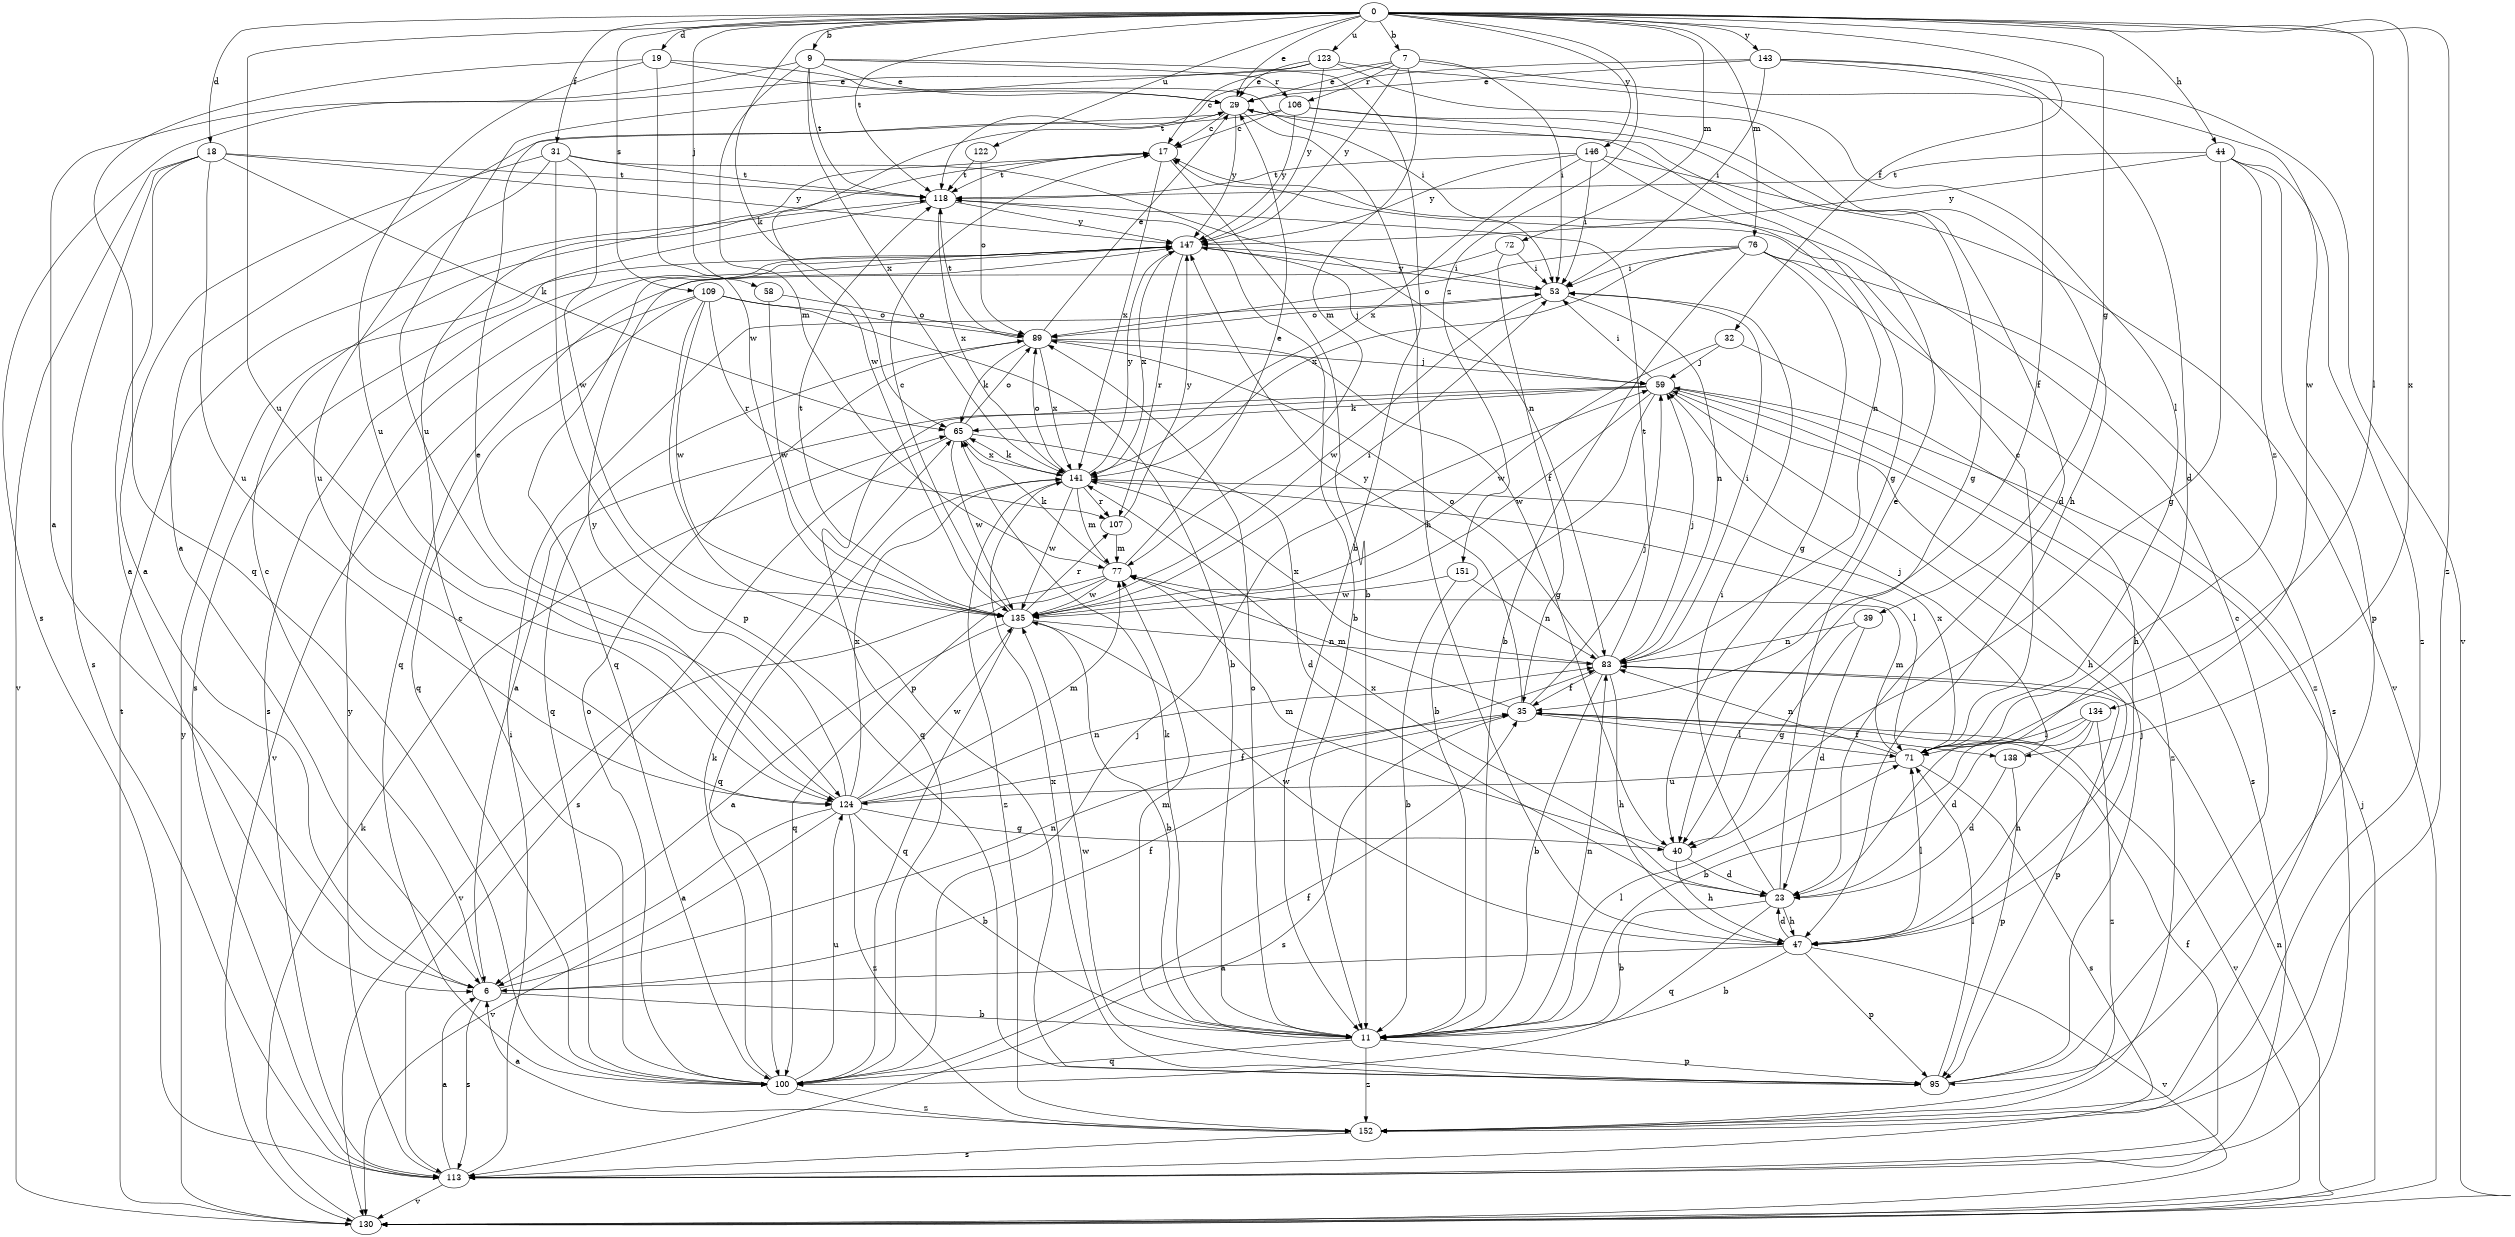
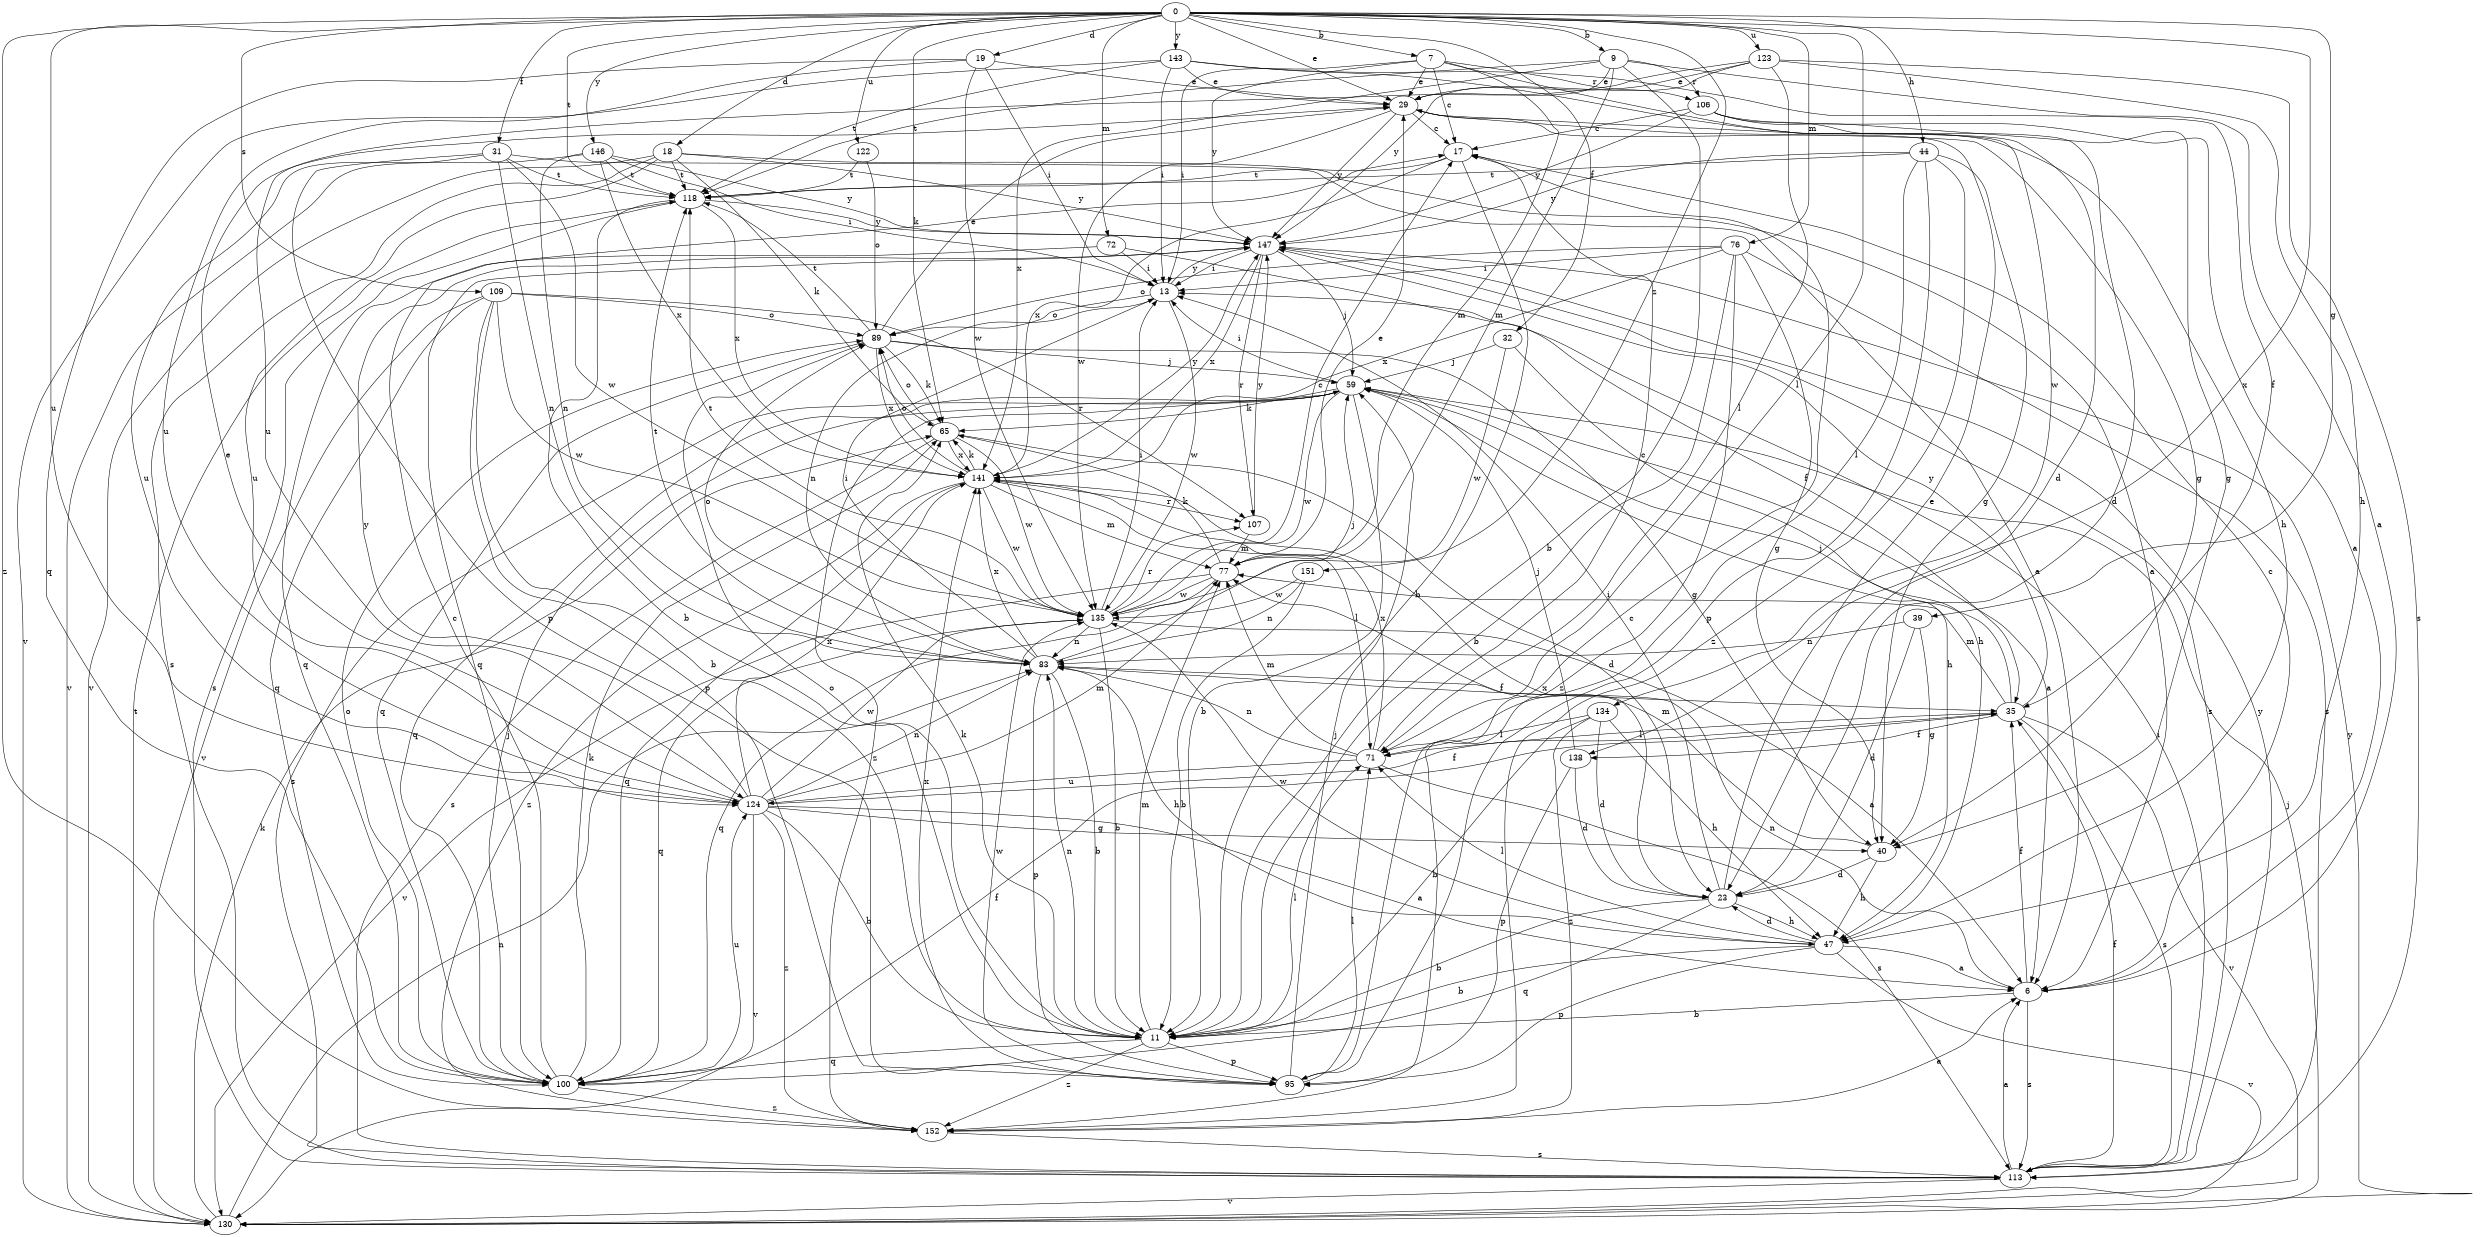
  strict digraph {
    0
    7
    9
    18
    19
    29
    31
    32
    39
    44
-   58
    65
    71
    72
    76
    109
    118
    122
    123
    124
    138
    143
    146
    151
    152
    17
-   53
+   53 [label=13]
    77
    106
    134
    147
    6
    11
    141
    113
    130
    100
    135
    47
    40
    83
    95
    59
    23
    89
    35
    107
    0 -> 7 [label=b]
    0 -> 9 [label=b]
    0 -> 18 [label=d]
    0 -> 19 [label=d]
    0 -> 29 [label=e]
    0 -> 31 [label=f]
    0 -> 32 [label=f]
    0 -> 39 [label=g]
    0 -> 44 [label=h]
-   0 -> 58 [label=j]
    0 -> 65 [label=k]
    0 -> 71 [label=l]
    0 -> 72 [label=m]
    0 -> 76 [label=m]
    0 -> 109 [label=s]
    0 -> 118 [label=t]
    0 -> 122 [label=u]
    0 -> 123 [label=u]
    0 -> 124 [label=u]
    0 -> 138 [label=x]
    0 -> 143 [label=y]
    0 -> 146 [label=y]
    0 -> 151 [label=z]
    0 -> 152 [label=z]
    7 -> 29 [label=e]
    7 -> 17 [label=c]
    7 -> 53 [label=i]
    7 -> 77 [label=m]
    7 -> 106 [label=r]
    7 -> 134 [label=w]
    7 -> 147 [label=y]
    9 -> 29 [label=e]
    9 -> 118 [label=t]
    9 -> 77 [label=m]
    9 -> 106 [label=r]
    9 -> 6 [label=a]
    9 -> 11 [label=b]
    9 -> 141 [label=x]
    18 -> 65 [label=k]
    18 -> 118 [label=t]
    18 -> 124 [label=u]
    18 -> 147 [label=y]
    18 -> 6 [label=a]
    18 -> 113 [label=s]
    18 -> 130 [label=v]
    19 -> 29 [label=e]
    19 -> 124 [label=u]
    19 -> 53 [label=i]
    19 -> 100 [label=q]
    19 -> 135 [label=w]
    29 -> 17 [label=c]
    29 -> 147 [label=y]
    29 -> 135 [label=w]
    29 -> 47 [label=h]
    29 -> 40 [label=g]
    31 -> 118 [label=t]
    31 -> 124 [label=u]
    31 -> 6 [label=a]
    31 -> 135 [label=w]
    31 -> 83 [label=n]
    31 -> 95 [label=p]
    32 -> 135 [label=w]
    32 -> 47 [label=h]
    32 -> 59 [label=j]
    39 -> 40 [label=g]
    39 -> 83 [label=n]
    39 -> 23 [label=d]
-   44 -> 71 [label=z]
+   44 -> 71 [label=l]
    44 -> 118 [label=t]
    44 -> 152 [label=z]
    44 -> 147 [label=y]
    44 -> 40 [label=g]
    44 -> 95 [label=p]
-   58 -> 135 [label=w]
-   58 -> 89 [label=o]
    65 -> 141 [label=x]
    65 -> 113 [label=s]
    65 -> 135 [label=w]
    65 -> 23 [label=d]
    65 -> 89 [label=o]
    71 -> 124 [label=u]
    71 -> 17 [label=c]
    71 -> 77 [label=m]
    71 -> 141 [label=x]
    71 -> 113 [label=s]
    71 -> 83 [label=n]
    72 -> 53 [label=i]
    72 -> 100 [label=q]
    72 -> 35 [label=f]
    76 -> 152 [label=z]
    76 -> 53 [label=i]
    76 -> 11 [label=b]
    76 -> 141 [label=x]
    76 -> 113 [label=s]
    76 -> 40 [label=g]
    76 -> 89 [label=o]
    109 -> 11 [label=b]
    109 -> 130 [label=v]
    109 -> 100 [label=q]
    109 -> 135 [label=w]
    109 -> 95 [label=p]
    109 -> 89 [label=o]
    109 -> 107 [label=r]
    118 -> 147 [label=y]
    118 -> 11 [label=b]
    118 -> 141 [label=x]
    118 -> 113 [label=s]
    122 -> 118 [label=t]
    122 -> 89 [label=o]
    123 -> 29 [label=e]
    123 -> 71 [label=l]
    123 -> 124 [label=u]
    123 -> 147 [label=y]
    123 -> 113 [label=s]
    123 -> 47 [label=h]
    124 -> 29 [label=e]
    124 -> 152 [label=z]
    124 -> 77 [label=m]
    124 -> 147 [label=y]
    124 -> 6 [label=a]
    124 -> 11 [label=b]
    124 -> 141 [label=x]
    124 -> 130 [label=v]
    124 -> 135 [label=w]
    124 -> 40 [label=g]
    124 -> 83 [label=n]
    124 -> 35 [label=f]
    138 -> 95 [label=p]
    138 -> 59 [label=j]
    138 -> 23 [label=d]
    143 -> 29 [label=e]
    143 -> 118 [label=t]
    143 -> 53 [label=i]
    143 -> 130 [label=v]
    143 -> 23 [label=d]
    143 -> 35 [label=f]
    146 -> 118 [label=t]
    146 -> 53 [label=i]
    146 -> 147 [label=y]
    146 -> 141 [label=x]
    146 -> 130 [label=v]
    146 -> 83 [label=n]
    151 -> 11 [label=b]
    151 -> 135 [label=w]
    151 -> 83 [label=n]
    152 -> 6 [label=a]
    152 -> 113 [label=s]
    17 -> 118 [label=t]
    17 -> 11 [label=b]
    17 -> 141 [label=x]
    53 -> 147 [label=y]
    53 -> 135 [label=w]
    53 -> 83 [label=n]
    53 -> 89 [label=o]
    77 -> 29 [label=e]
    77 -> 65 [label=k]
    77 -> 130 [label=v]
    77 -> 100 [label=q]
    77 -> 135 [label=w]
    106 -> 17 [label=c]
    106 -> 147 [label=y]
    106 -> 6 [label=a]
    106 -> 40 [label=g]
    106 -> 23 [label=d]
    134 -> 71 [label=l]
    134 -> 152 [label=z]
    134 -> 11 [label=b]
    134 -> 47 [label=h]
    134 -> 23 [label=d]
    147 -> 53 [label=i]
    147 -> 141 [label=x]
    147 -> 113 [label=s]
    147 -> 100 [label=q]
    147 -> 59 [label=j]
    147 -> 107 [label=r]
    6 -> 17 [label=c]
    6 -> 11 [label=b]
    6 -> 113 [label=s]
    6 -> 83 [label=n]
    6 -> 35 [label=f]
    11 -> 65 [label=k]
    11 -> 71 [label=l]
    11 -> 152 [label=z]
    11 -> 77 [label=m]
    11 -> 100 [label=q]
    11 -> 83 [label=n]
    11 -> 95 [label=p]
    11 -> 89 [label=o]
    141 -> 65 [label=k]
    141 -> 71 [label=l]
    141 -> 152 [label=z]
    141 -> 77 [label=m]
    141 -> 147 [label=y]
    141 -> 100 [label=q]
    141 -> 135 [label=w]
    141 -> 89 [label=o]
    141 -> 107 [label=r]
    113 -> 53 [label=i]
    113 -> 147 [label=y]
    113 -> 6 [label=a]
    113 -> 130 [label=v]
    113 -> 35 [label=f]
    130 -> 65 [label=k]
    130 -> 118 [label=t]
    130 -> 147 [label=y]
    130 -> 83 [label=n]
    130 -> 59 [label=j]
    100 -> 65 [label=k]
    100 -> 124 [label=u]
    100 -> 152 [label=z]
    100 -> 17 [label=c]
    100 -> 59 [label=j]
    100 -> 89 [label=o]
    100 -> 35 [label=f]
    135 -> 118 [label=t]
    135 -> 17 [label=c]
    135 -> 53 [label=i]
    135 -> 6 [label=a]
    135 -> 11 [label=b]
    135 -> 100 [label=q]
    135 -> 83 [label=n]
    135 -> 107 [label=r]
    47 -> 71 [label=l]
    47 -> 6 [label=a]
    47 -> 11 [label=b]
    47 -> 130 [label=v]
    47 -> 135 [label=w]
    47 -> 95 [label=p]
    47 -> 23 [label=d]
    40 -> 77 [label=m]
    40 -> 47 [label=h]
    40 -> 23 [label=d]
    83 -> 118 [label=t]
    83 -> 53 [label=i]
    83 -> 11 [label=b]
    83 -> 141 [label=x]
    83 -> 47 [label=h]
    83 -> 95 [label=p]
    83 -> 59 [label=j]
    83 -> 89 [label=o]
    83 -> 35 [label=f]
    95 -> 71 [label=l]
    95 -> 17 [label=c]
    95 -> 141 [label=x]
    95 -> 135 [label=w]
    95 -> 59 [label=j]
    59 -> 65 [label=k]
    59 -> 152 [label=z]
    59 -> 53 [label=i]
    59 -> 6 [label=a]
    59 -> 11 [label=b]
    59 -> 113 [label=s]
    59 -> 100 [label=q]
    59 -> 135 [label=w]
    59 -> 47 [label=h]
    23 -> 29 [label=e]
    23 -> 53 [label=i]
    23 -> 11 [label=b]
    23 -> 141 [label=x]
    23 -> 100 [label=q]
    23 -> 47 [label=h]
    89 -> 29 [label=e]
    89 -> 65 [label=k]
    89 -> 118 [label=t]
    89 -> 141 [label=x]
    89 -> 100 [label=q]
    89 -> 40 [label=g]
    89 -> 59 [label=j]
    35 -> 71 [label=l]
    35 -> 138 [label=f]
    35 -> 77 [label=m]
    35 -> 147 [label=y]
    35 -> 113 [label=s]
    35 -> 130 [label=v]
    35 -> 59 [label=j]
    107 -> 77 [label=m]
    107 -> 147 [label=y]
  }
